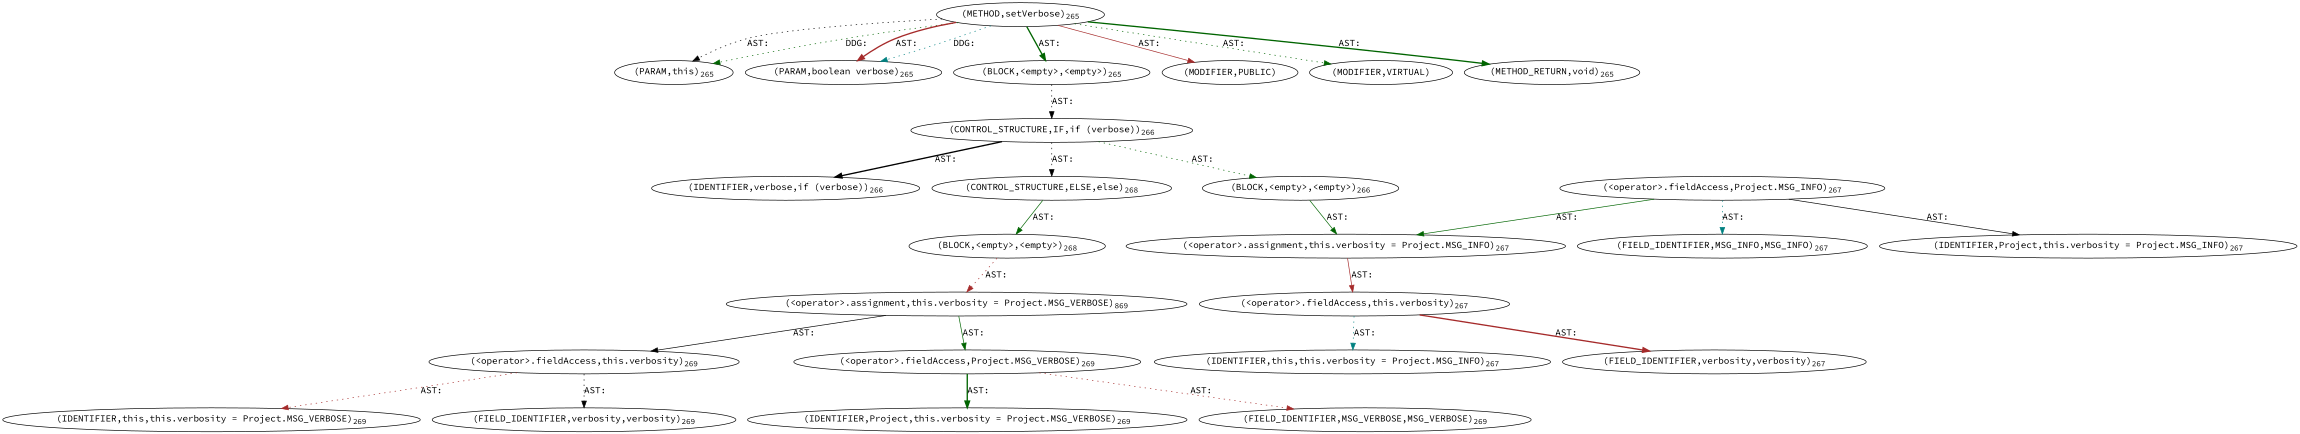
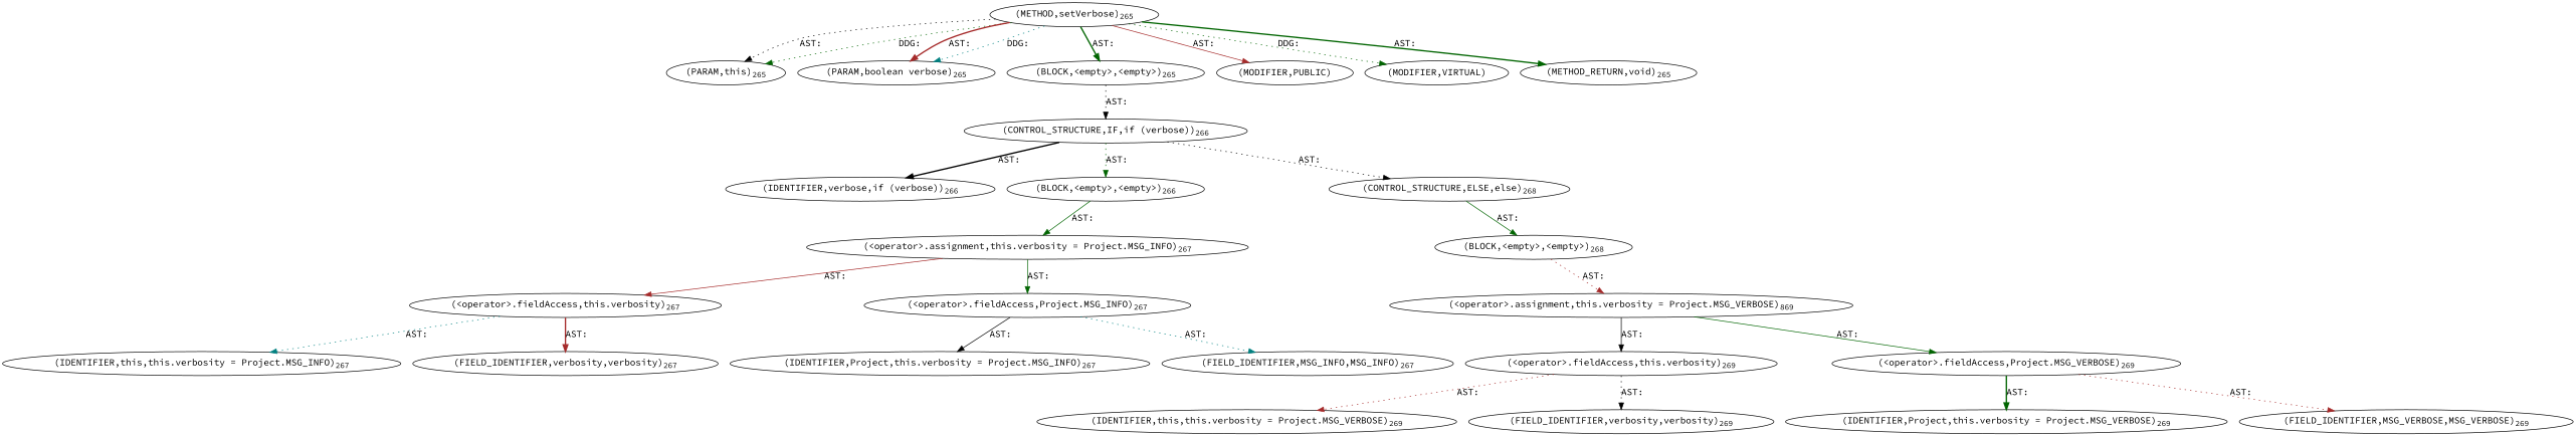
  digraph {
    fontname="Source Code Pro"
    node [fontname="Source Code Pro"]
    edge [color=darkgreen fontname="Source Code Pro" style=dotted]
    n1 [label=<(METHOD,setVerbose)<SUB>265</SUB>>]
    n2 [label=<(PARAM,this)<SUB>265</SUB>>]
    n3 [label=<(PARAM,boolean verbose)<SUB>265</SUB>>]
    n4 [label=<(BLOCK,&lt;empty&gt;,&lt;empty&gt;)<SUB>265</SUB>>]
    n5 [label=<(MODIFIER,PUBLIC)>]
    n6 [label=<(MODIFIER,VIRTUAL)>]
    n7 [label=<(METHOD_RETURN,void)<SUB>265</SUB>>]
    n8 [label=<(CONTROL_STRUCTURE,IF,if (verbose))<SUB>266</SUB>>]
    n9 [label=<(IDENTIFIER,verbose,if (verbose))<SUB>266</SUB>>]
    n10 [label=<(BLOCK,&lt;empty&gt;,&lt;empty&gt;)<SUB>266</SUB>>]
    n11 [label=<(CONTROL_STRUCTURE,ELSE,else)<SUB>268</SUB>>]
    n12 [label=<(&lt;operator&gt;.assignment,this.verbosity = Project.MSG_INFO)<SUB>267</SUB>>]
    n13 [label=<(BLOCK,&lt;empty&gt;,&lt;empty&gt;)<SUB>268</SUB>>]
    n14 [label=<(&lt;operator&gt;.fieldAccess,this.verbosity)<SUB>267</SUB>>]
    n15 [label=<(&lt;operator&gt;.fieldAccess,Project.MSG_INFO)<SUB>267</SUB>>]
    n16 [label=<(IDENTIFIER,this,this.verbosity = Project.MSG_INFO)<SUB>267</SUB>>]
    n17 [label=<(FIELD_IDENTIFIER,verbosity,verbosity)<SUB>267</SUB>>]
    n18 [label=<(IDENTIFIER,Project,this.verbosity = Project.MSG_INFO)<SUB>267</SUB>>]
    n19 [label=<(FIELD_IDENTIFIER,MSG_INFO,MSG_INFO)<SUB>267</SUB>>]
    n20 [label=<(&lt;operator&gt;.assignment,this.verbosity = Project.MSG_VERBOSE)<SUB>869</SUB>>]
    n21 [label=<(&lt;operator&gt;.fieldAccess,this.verbosity)<SUB>269</SUB>>]
    n22 [label=<(&lt;operator&gt;.fieldAccess,Project.MSG_VERBOSE)<SUB>269</SUB>>]
    n23 [label=<(IDENTIFIER,this,this.verbosity = Project.MSG_VERBOSE)<SUB>269</SUB>>]
    n24 [label=<(FIELD_IDENTIFIER,verbosity,verbosity)<SUB>269</SUB>>]
    n25 [label=<(IDENTIFIER,Project,this.verbosity = Project.MSG_VERBOSE)<SUB>269</SUB>>]
    n26 [label=<(FIELD_IDENTIFIER,MSG_VERBOSE,MSG_VERBOSE)<SUB>269</SUB>>]
    n1 -> n2 [color=black label="AST: "]
    n1 -> n2 [label="DDG: "]
    n1 -> n3 [color=brown label="AST: " style=bold]
    n1 -> n3 [color=teal label="DDG: "]
    n1 -> n4 [label="AST: " style=bold]
    n1 -> n5 [color=brown label="AST: " style=solid]
-   n1 -> n6 [label="AST: "]
+   n1 -> n6 [label="DDG: "]
    n1 -> n7 [label="AST: " style=bold]
    n4 -> n8 [color=black label="AST: "]
    n8 -> n9 [color=black label="AST: " style=bold]
    n8 -> n10 [label="AST: "]
    n8 -> n11 [color=black label="AST: "]
    n10 -> n12 [label="AST: " style=solid]
    n11 -> n13 [label="AST: " style=solid]
    n12 -> n14 [color=brown label="AST: " style=solid]
-   n15 -> n12 [label="AST: " style=solid]
+   n12 -> n15 [label="AST: " style=solid]
    n13 -> n20 [color=brown label="AST: "]
    n14 -> n16 [color=teal label="AST: "]
    n14 -> n17 [color=brown label="AST: " style=bold]
    n15 -> n18 [color=black label="AST: " style=solid]
    n15 -> n19 [color=teal label="AST: "]
    n20 -> n21 [color=black label="AST: " style=solid]
    n20 -> n22 [label="AST: " style=solid]
    n21 -> n23 [color=brown label="AST: "]
    n21 -> n24 [color=black label="AST: "]
    n22 -> n25 [label="AST: " style=bold]
    n22 -> n26 [color=brown label="AST: "]
  }
